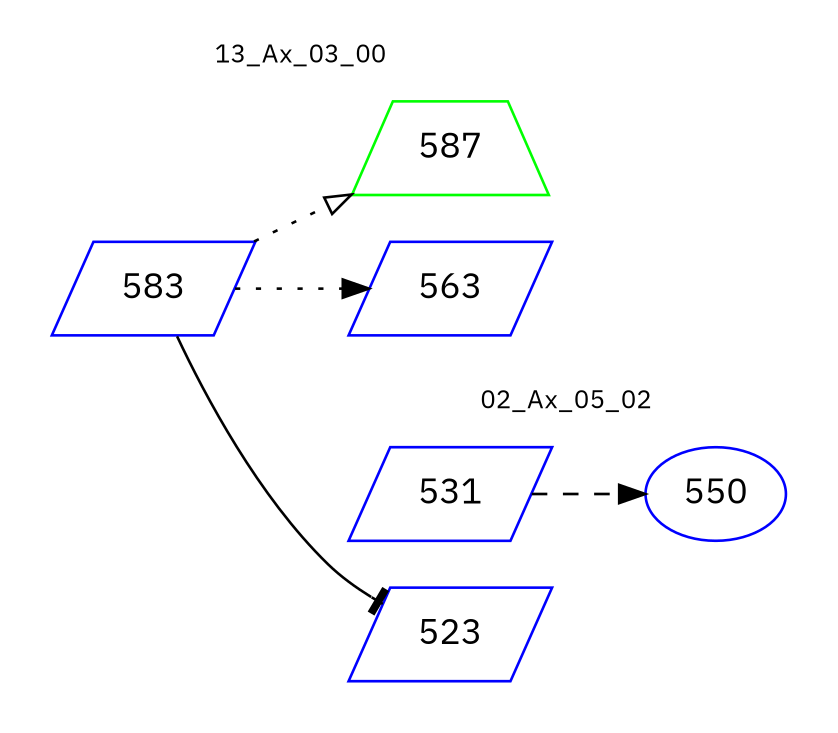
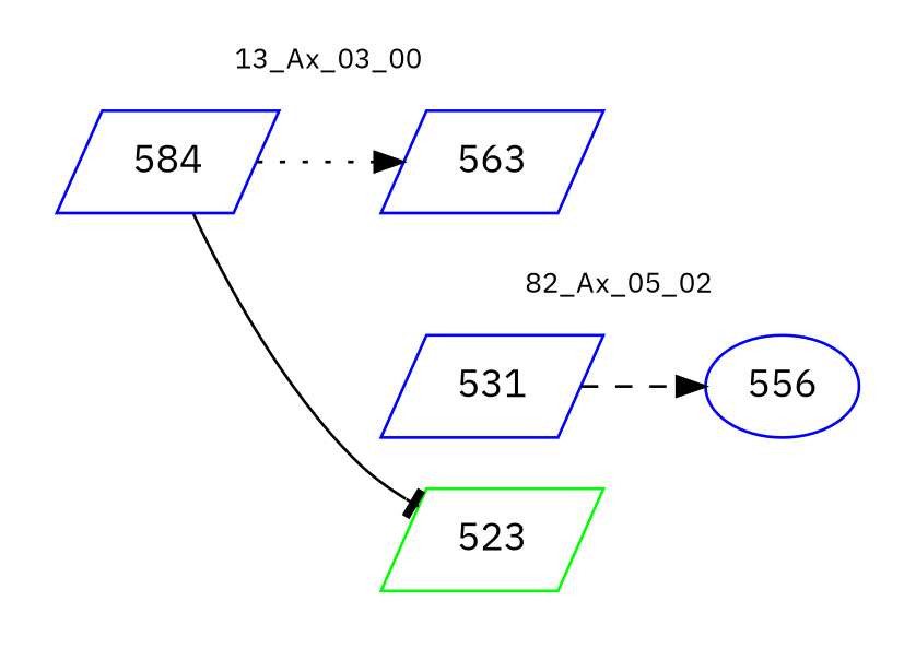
  digraph {
    fontname="IBM Plex Sans"
    rankdir=LR
    node [color=blue fontname="IBM Plex Sans" shape=parallelogram]
    edge [arrowhead=normal color=black fontname="IBM Plex Sans" style=dotted]
-   n1 [label=583]
+   n1 [label=584]
    n2 [label=563]
-   n3 [color=green label=587 shape=trapezium]
    n4 [label=531]
-   n5 [label=523]
-   n6 [label=550 shape=ellipse]
+   n5 [color=green label=523]
+   n6 [label=556 shape=ellipse]
    subgraph cluster_1 {
      color=white
      fontsize=10
      label="13_Ax_03_00"
      n1
      n2
-     n3
    }
    subgraph cluster_2 {
      color=white
      fontsize=10
-     label="02_Ax_05_02"
+     label="82_Ax_05_02"
      n4
      n5
      n6
    }
    n1 -> n2
-   n1 -> n3 [arrowhead=onormal]
    n1 -> n5 [arrowhead=tee style=solid]
    n4 -> n6 [style=dashed]
  }
